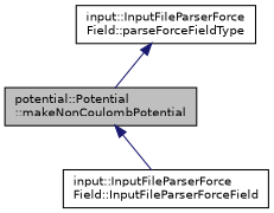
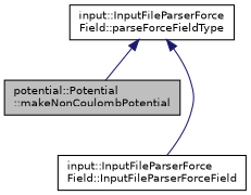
  digraph {
    rankdir=TB
    node [color=black fillcolor=white fontname=Helvetica fontsize=10 shape=record style=filled]
    edge [color=midnightblue dir=back fontname=Helvetica fontsize=10 labelfontname=Helvetica labelfontsize=10 style=solid]
    n1 [fillcolor=grey75 fontcolor=black height=0.2 label="potential::Potential\l::makeNonCoulombPotential" width=0.4]
    n2 [height=0.2 label="input::InputFileParserForce\lField::parseForceFieldType" width=0.4]
    n3 [height=0.2 label="input::InputFileParserForce\lField::InputFileParserForceField" width=0.4]
    n2 -> n1
-   n1 -> n3
+   n2 -> n3
  }
